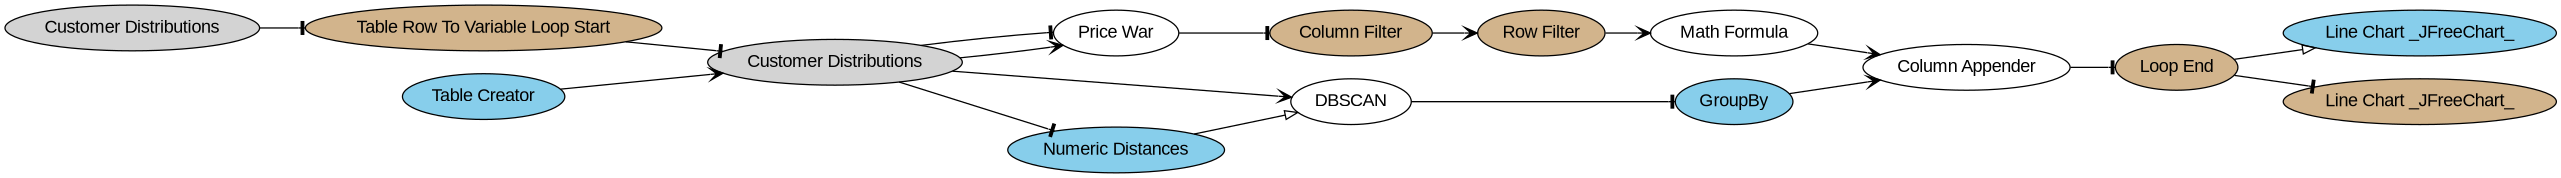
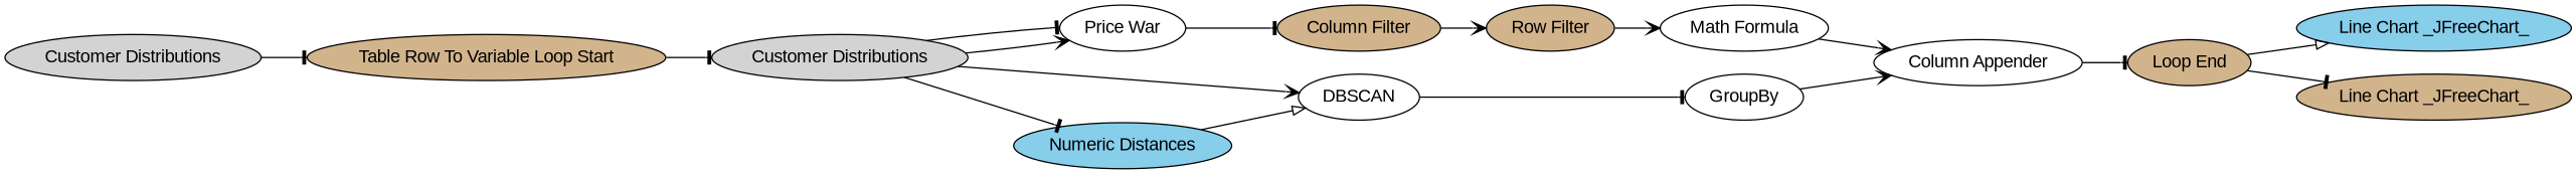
  digraph {
    fontname="Liberation Sans"
    rankdir=LR
    node [fillcolor=tan fontname="Liberation Sans" style=filled]
    edge [arrowhead=tee fontname="Liberation Sans"]
    n1 [fillcolor=lightgrey label="Customer Distributions"]
    n2 [label="Table Row To Variable Loop Start"]
    n3 [fillcolor=lightgrey label="Customer Distributions"]
    n4 [fillcolor=white label="Price War"]
    n5 [fillcolor=white label=DBSCAN]
    n6 [fillcolor=skyblue label="Numeric Distances"]
    n7 [label="Column Filter"]
-   n8 [fillcolor=skyblue label=GroupBy]
-   n9 [fillcolor=skyblue label="Table Creator"]
+   n8 [fillcolor=white label=GroupBy]
    n10 [label="Loop End"]
    n11 [fillcolor=skyblue label="Line Chart _JFreeChart_"]
    n12 [label="Line Chart _JFreeChart_"]
    n13 [label="Row Filter"]
    n14 [fillcolor=white label="Math Formula"]
    n15 [fillcolor=white label="Column Appender"]
    n1 -> n2
    n2 -> n3
    n3 -> n4 [arrowhead=vee]
    n3 -> n4
    n3 -> n5 [arrowhead=vee]
    n3 -> n6
    n4 -> n7
    n5 -> n8
    n6 -> n5 [arrowhead=onormal]
    n7 -> n13 [arrowhead=vee]
    n8 -> n15 [arrowhead=vee]
-   n9 -> n3 [arrowhead=vee]
    n10 -> n11 [arrowhead=onormal]
    n10 -> n12
    n13 -> n14 [arrowhead=vee]
    n14 -> n15 [arrowhead=vee]
    n15 -> n10
  }
